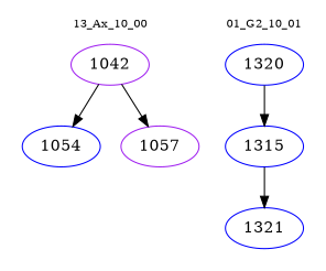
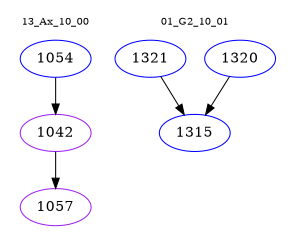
  digraph {
    node [color=blue]
    edge [color=black]
    n1 [label=1054]
    n2 [color=purple label=1057]
    n3 [color=purple label=1042]
    n4 [label=1315]
    n5 [label=1320]
    n6 [label=1321]
    subgraph cluster_1 {
      color=white
      fontsize=10
      label="13_Ax_10_00"
      n1
      n2
      n3
    }
    subgraph cluster_2 {
      color=white
      fontsize=10
      label="01_G2_10_01"
      n4
      n5
      n6
    }
-   n3 -> n1
+   n1 -> n3
    n3 -> n2
-   n4 -> n6
+   n6 -> n4
    n5 -> n4
  }
